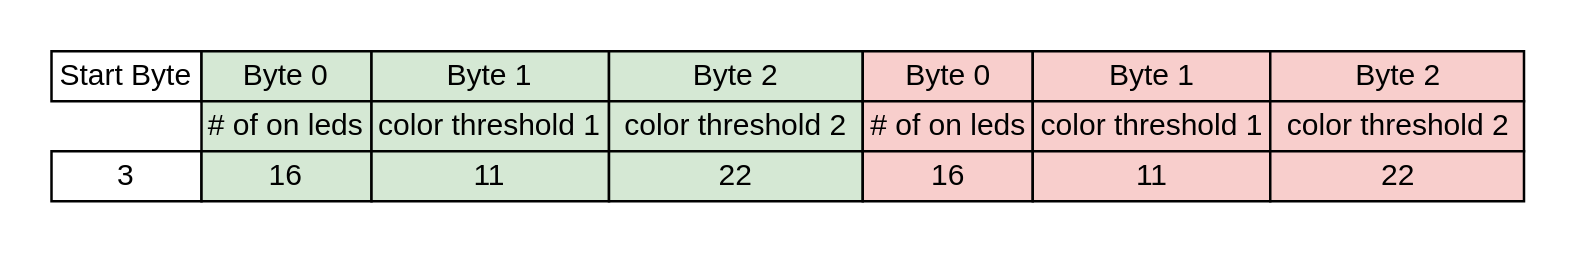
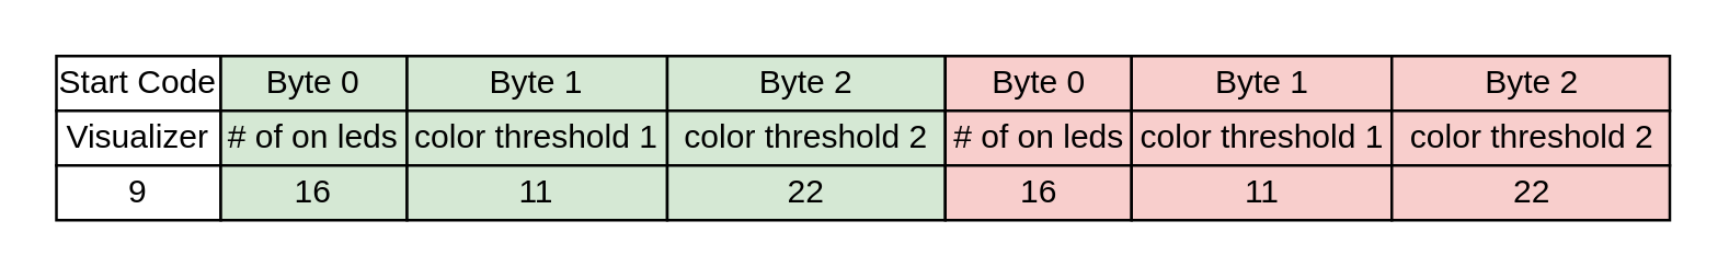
  <mxCell id="0" />
  <mxCell id="1" parent="0" />
- <mxCell id="2" value="Start Byte" style="rounded=0;whiteSpace=wrap;html=1;" parent="1" vertex="1"><mxGeometry x="20" y="20" width="60" height="20" as="geometry" /></mxCell>
+ <mxCell id="2" value="Start Code" style="rounded=0;whiteSpace=wrap;html=1;" parent="1" vertex="1"><mxGeometry x="20" y="20" width="60" height="20" as="geometry" /></mxCell>
  <mxCell id="3" value="Byte 0" style="rounded=0;whiteSpace=wrap;html=1;fillColor=#d5e8d4;strokeColor=#000000;" parent="1" vertex="1"><mxGeometry x="80" y="20" width="68" height="20" as="geometry" /></mxCell>
  <mxCell id="4" value="Byte 1" style="rounded=0;whiteSpace=wrap;html=1;fillColor=#d5e8d4;strokeColor=#000000;" parent="1" vertex="1"><mxGeometry x="148" y="20" width="95" height="20" as="geometry" /></mxCell>
  <mxCell id="5" value="Byte 2" style="rounded=0;whiteSpace=wrap;html=1;fillColor=#d5e8d4;strokeColor=#000000;" parent="1" vertex="1"><mxGeometry x="243" y="20" width="101.5" height="20" as="geometry" /></mxCell>
+ <mxCell id="6" value="Visualizer" style="rounded=0;whiteSpace=wrap;html=1;" parent="1" vertex="1"><mxGeometry x="20" y="40" width="60" height="20" as="geometry" /></mxCell>
  <mxCell id="7" value="# of on leds" style="rounded=0;whiteSpace=wrap;html=1;fillColor=#d5e8d4;strokeColor=#000000;" parent="1" vertex="1"><mxGeometry x="80" y="40" width="68" height="20" as="geometry" /></mxCell>
  <mxCell id="8" value="color threshold 1" style="rounded=0;whiteSpace=wrap;html=1;fillColor=#d5e8d4;strokeColor=#000000;" parent="1" vertex="1"><mxGeometry x="148" y="40" width="95" height="20" as="geometry" /></mxCell>
  <mxCell id="9" value="color threshold 2" style="rounded=0;whiteSpace=wrap;html=1;fillColor=#d5e8d4;strokeColor=#000000;" parent="1" vertex="1"><mxGeometry x="243" y="40" width="101.5" height="20" as="geometry" /></mxCell>
- <mxCell id="10" value="3" style="rounded=0;whiteSpace=wrap;html=1;" parent="1" vertex="1"><mxGeometry x="20" y="60" width="60" height="20" as="geometry" /></mxCell>
+ <mxCell id="10" value="9" style="rounded=0;whiteSpace=wrap;html=1;" parent="1" vertex="1"><mxGeometry x="20" y="60" width="60" height="20" as="geometry" /></mxCell>
  <mxCell id="11" value="16" style="rounded=0;whiteSpace=wrap;html=1;fillColor=#d5e8d4;strokeColor=#000000;" parent="1" vertex="1"><mxGeometry x="80" y="60" width="68" height="20" as="geometry" /></mxCell>
  <mxCell id="12" value="11" style="rounded=0;whiteSpace=wrap;html=1;fillColor=#d5e8d4;strokeColor=#000000;" parent="1" vertex="1"><mxGeometry x="148" y="60" width="95" height="20" as="geometry" /></mxCell>
  <mxCell id="13" value="22" style="rounded=0;whiteSpace=wrap;html=1;fillColor=#d5e8d4;strokeColor=#000000;" parent="1" vertex="1"><mxGeometry x="243" y="60" width="101.5" height="20" as="geometry" /></mxCell>
  <mxCell id="14" value="Byte 0" style="rounded=0;whiteSpace=wrap;html=1;fillColor=#f8cecc;strokeColor=#000000;" parent="1" vertex="1"><mxGeometry x="344.5" y="20" width="68" height="20" as="geometry" /></mxCell>
  <mxCell id="15" value="Byte 1" style="rounded=0;whiteSpace=wrap;html=1;fillColor=#f8cecc;strokeColor=#000000;" parent="1" vertex="1"><mxGeometry x="412.5" y="20" width="95" height="20" as="geometry" /></mxCell>
  <mxCell id="16" value="Byte 2" style="rounded=0;whiteSpace=wrap;html=1;fillColor=#f8cecc;strokeColor=#000000;" parent="1" vertex="1"><mxGeometry x="507.5" y="20" width="101.5" height="20" as="geometry" /></mxCell>
  <mxCell id="17" value="# of on leds" style="rounded=0;whiteSpace=wrap;html=1;fillColor=#f8cecc;strokeColor=#000000;" parent="1" vertex="1"><mxGeometry x="344.5" y="40" width="68" height="20" as="geometry" /></mxCell>
  <mxCell id="18" value="color threshold 1" style="rounded=0;whiteSpace=wrap;html=1;fillColor=#f8cecc;strokeColor=#000000;" parent="1" vertex="1"><mxGeometry x="412.5" y="40" width="95" height="20" as="geometry" /></mxCell>
  <mxCell id="19" value="color threshold 2" style="rounded=0;whiteSpace=wrap;html=1;fillColor=#f8cecc;strokeColor=#000000;" parent="1" vertex="1"><mxGeometry x="507.5" y="40" width="101.5" height="20" as="geometry" /></mxCell>
  <mxCell id="20" value="16" style="rounded=0;whiteSpace=wrap;html=1;fillColor=#f8cecc;strokeColor=#000000;" parent="1" vertex="1"><mxGeometry x="344.5" y="60" width="68" height="20" as="geometry" /></mxCell>
  <mxCell id="21" value="11" style="rounded=0;whiteSpace=wrap;html=1;fillColor=#f8cecc;strokeColor=#000000;" parent="1" vertex="1"><mxGeometry x="412.5" y="60" width="95" height="20" as="geometry" /></mxCell>
  <mxCell id="22" value="22" style="rounded=0;whiteSpace=wrap;html=1;fillColor=#f8cecc;strokeColor=#000000;" parent="1" vertex="1"><mxGeometry x="507.5" y="60" width="101.5" height="20" as="geometry" /></mxCell>
